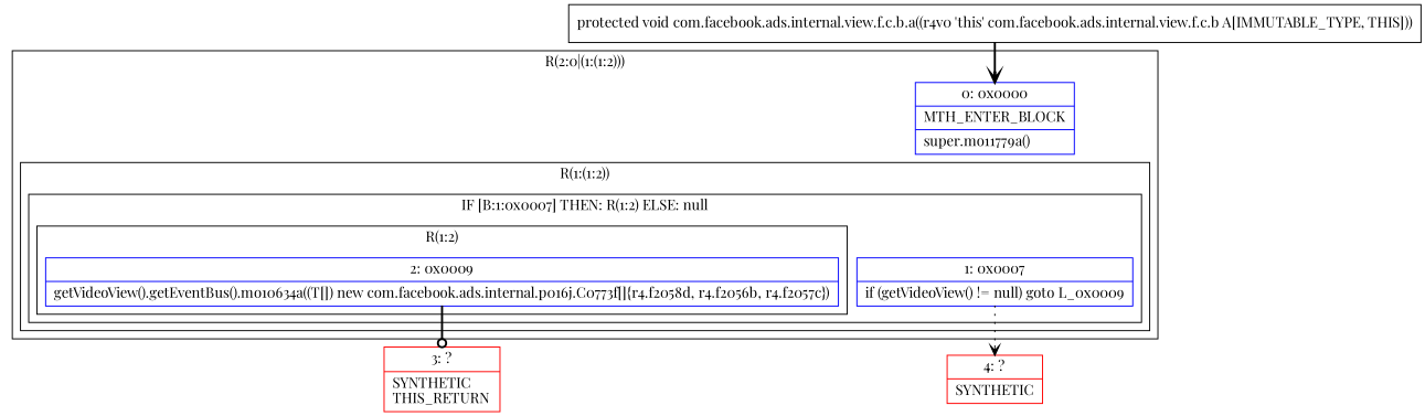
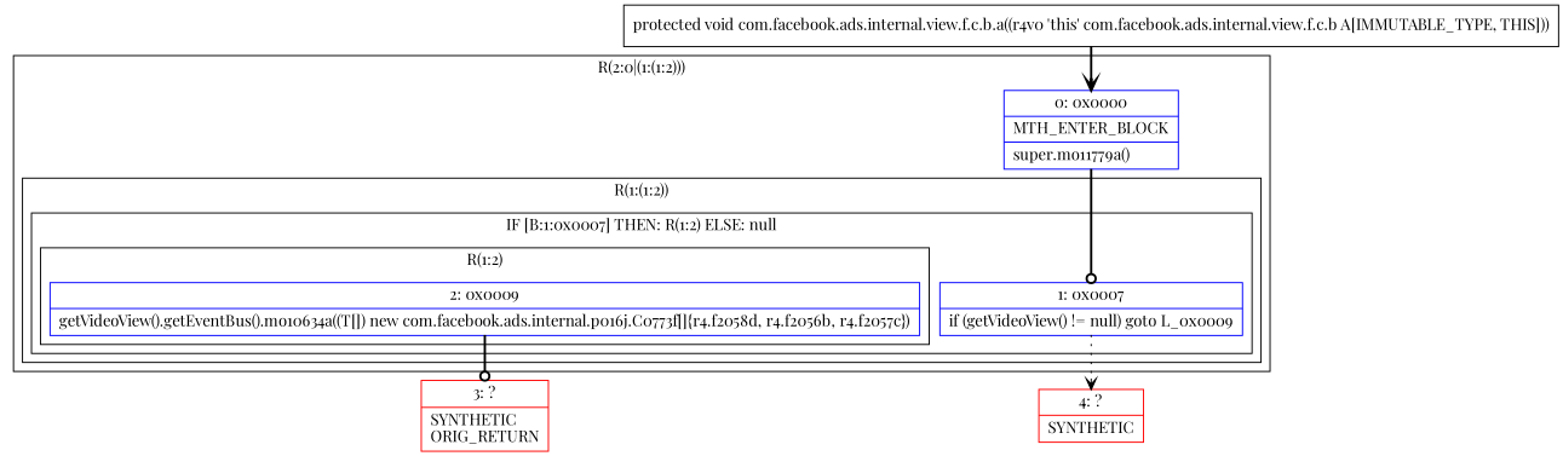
  digraph {
    fontname="Playfair Display"
    node [color=blue fontname="Playfair Display" shape=record]
    edge [arrowhead=odot fontname="Playfair Display" style=bold]
    n1 [label="{2\:\ 0x0009|getVideoView().getEventBus().mo10634a((T[]) new com.facebook.ads.internal.p016j.C0773f[]\{r4.f2058d, r4.f2056b, r4.f2057c\})\l}"]
    n2 [label="{1\:\ 0x0007|if (getVideoView() != null) goto L_0x0009\l}"]
    n3 [label="{0\:\ 0x0000|MTH_ENTER_BLOCK\l|super.mo11779a()\l}"]
-   n4 [color=red label="{3\:\ ?|SYNTHETIC\lTHIS_RETURN\l}"]
+   n4 [color=red label="{3\:\ ?|SYNTHETIC\lORIG_RETURN\l}"]
    n5 [color=red label="{4\:\ ?|SYNTHETIC\l}"]
    n6 [label="{protected void com.facebook.ads.internal.view.f.c.b.a((r4v0 'this' com.facebook.ads.internal.view.f.c.b A[IMMUTABLE_TYPE, THIS])) }" color=""]
    subgraph cluster_1 {
      label="R(2:0|(1:(1:2)))"
      n3
      subgraph cluster_2 {
        label="R(1:(1:2))"
        subgraph cluster_3 {
          label="IF [B:1:0x0007] THEN: R(1:2) ELSE: null"
          n2
          subgraph cluster_4 {
            label="R(1:2)"
            n1
          }
        }
      }
    }
    n1 -> n4
    n2 -> n5 [arrowhead=vee style=dotted]
+   n3 -> n2
    n6 -> n3 [arrowhead=vee]
  }
